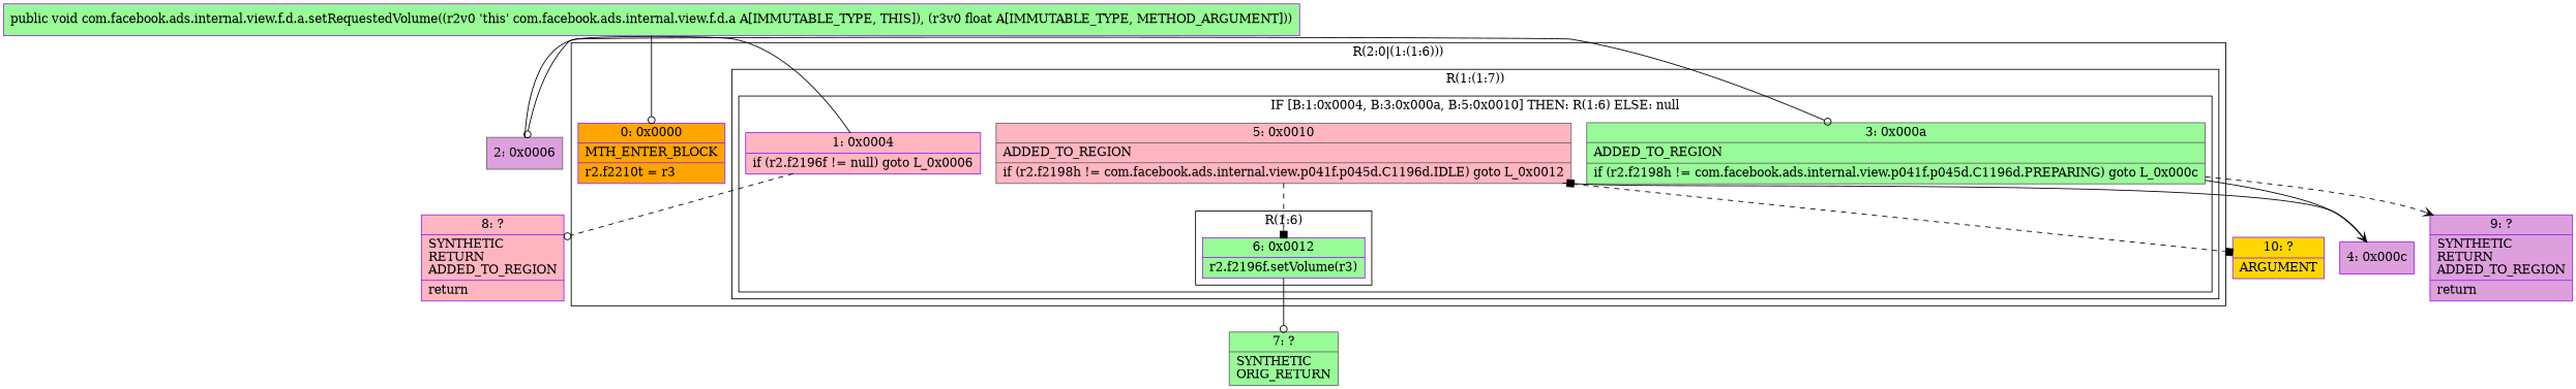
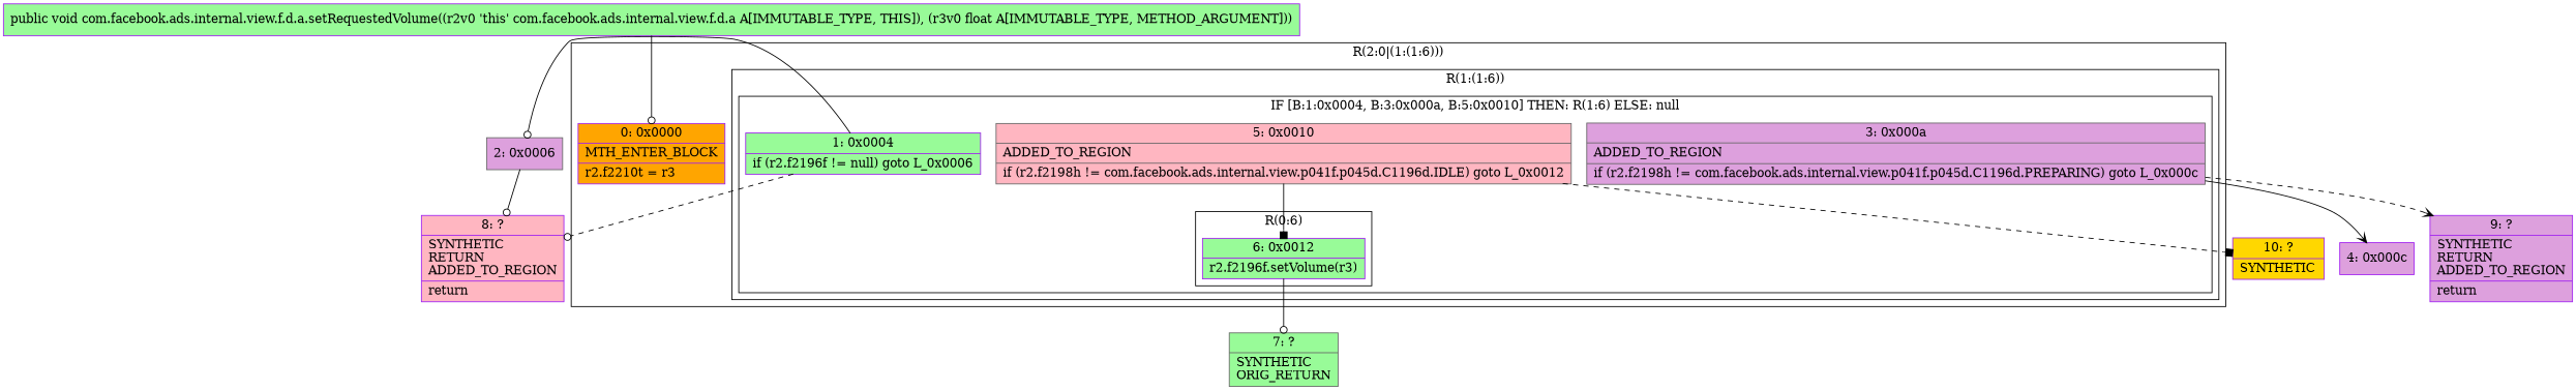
  digraph {
    node [color=purple fillcolor=palegreen shape=record style=filled]
    edge [arrowhead=odot]
    n1 [label="{6\:\ 0x0012|r2.f2196f.setVolume(r3)\l}"]
-   n2 [fillcolor=lightpink label="{1\:\ 0x0004|if (r2.f2196f != null) goto L_0x0006\l}"]
-   n3 [color=gray40 label="{3\:\ 0x000a|ADDED_TO_REGION\l|if (r2.f2198h != com.facebook.ads.internal.view.p041f.p045d.C1196d.PREPARING) goto L_0x000c\l}"]
+   n2 [label="{1\:\ 0x0004|if (r2.f2196f != null) goto L_0x0006\l}"]
+   n3 [color=gray40 fillcolor=plum label="{3\:\ 0x000a|ADDED_TO_REGION\l|if (r2.f2198h != com.facebook.ads.internal.view.p041f.p045d.C1196d.PREPARING) goto L_0x000c\l}"]
    n4 [color=gray40 fillcolor=lightpink label="{5\:\ 0x0010|ADDED_TO_REGION\l|if (r2.f2198h != com.facebook.ads.internal.view.p041f.p045d.C1196d.IDLE) goto L_0x0012\l}"]
    n5 [fillcolor=orange label="{0\:\ 0x0000|MTH_ENTER_BLOCK\l|r2.f2210t = r3\l}"]
    n6 [color=gray40 label="{7\:\ ?|SYNTHETIC\lORIG_RETURN\l}"]
    n7 [color=gray40 fillcolor=plum label="{2\:\ 0x0006}"]
    n8 [fillcolor=lightpink label="{8\:\ ?|SYNTHETIC\lRETURN\lADDED_TO_REGION\l|return\l}"]
    n9 [fillcolor=plum label="{4\:\ 0x000c}"]
    n10 [fillcolor=plum label="{9\:\ ?|SYNTHETIC\lRETURN\lADDED_TO_REGION\l|return\l}"]
-   n11 [fillcolor=gold label="{10\:\ ?|ARGUMENT\l}"]
+   n11 [fillcolor=gold label="{10\:\ ?|SYNTHETIC\l}"]
    n12 [label="{public void com.facebook.ads.internal.view.f.d.a.setRequestedVolume((r2v0 'this' com.facebook.ads.internal.view.f.d.a A[IMMUTABLE_TYPE, THIS]), (r3v0 float A[IMMUTABLE_TYPE, METHOD_ARGUMENT])) }"]
    subgraph cluster_1 {
      label="R(2:0|(1:(1:6)))"
      n5
      subgraph cluster_2 {
-       label="R(1:(1:7))"
+       label="R(1:(1:6))"
        subgraph cluster_3 {
          label="IF [B:1:0x0004, B:3:0x000a, B:5:0x0010] THEN: R(1:6) ELSE: null"
          n2
          n3
          n4
          subgraph cluster_4 {
-           label="R(1:6)"
+           label="R(0:6)"
            n1
          }
        }
      }
    }
    n1 -> n6
    n2 -> n7
    n2 -> n8 [style=dashed]
    n3 -> n9 [arrowhead=vee]
    n3 -> n10 [arrowhead=vee style=dashed]
-   n4 -> n1 [arrowhead=box style=dashed]
+   n4 -> n1 [arrowhead=box]
    n4 -> n11 [arrowhead=box style=dashed]
-   n7 -> n3
-   n9 -> n4 [arrowhead=box]
+   n7 -> n8
    n12 -> n5
  }
